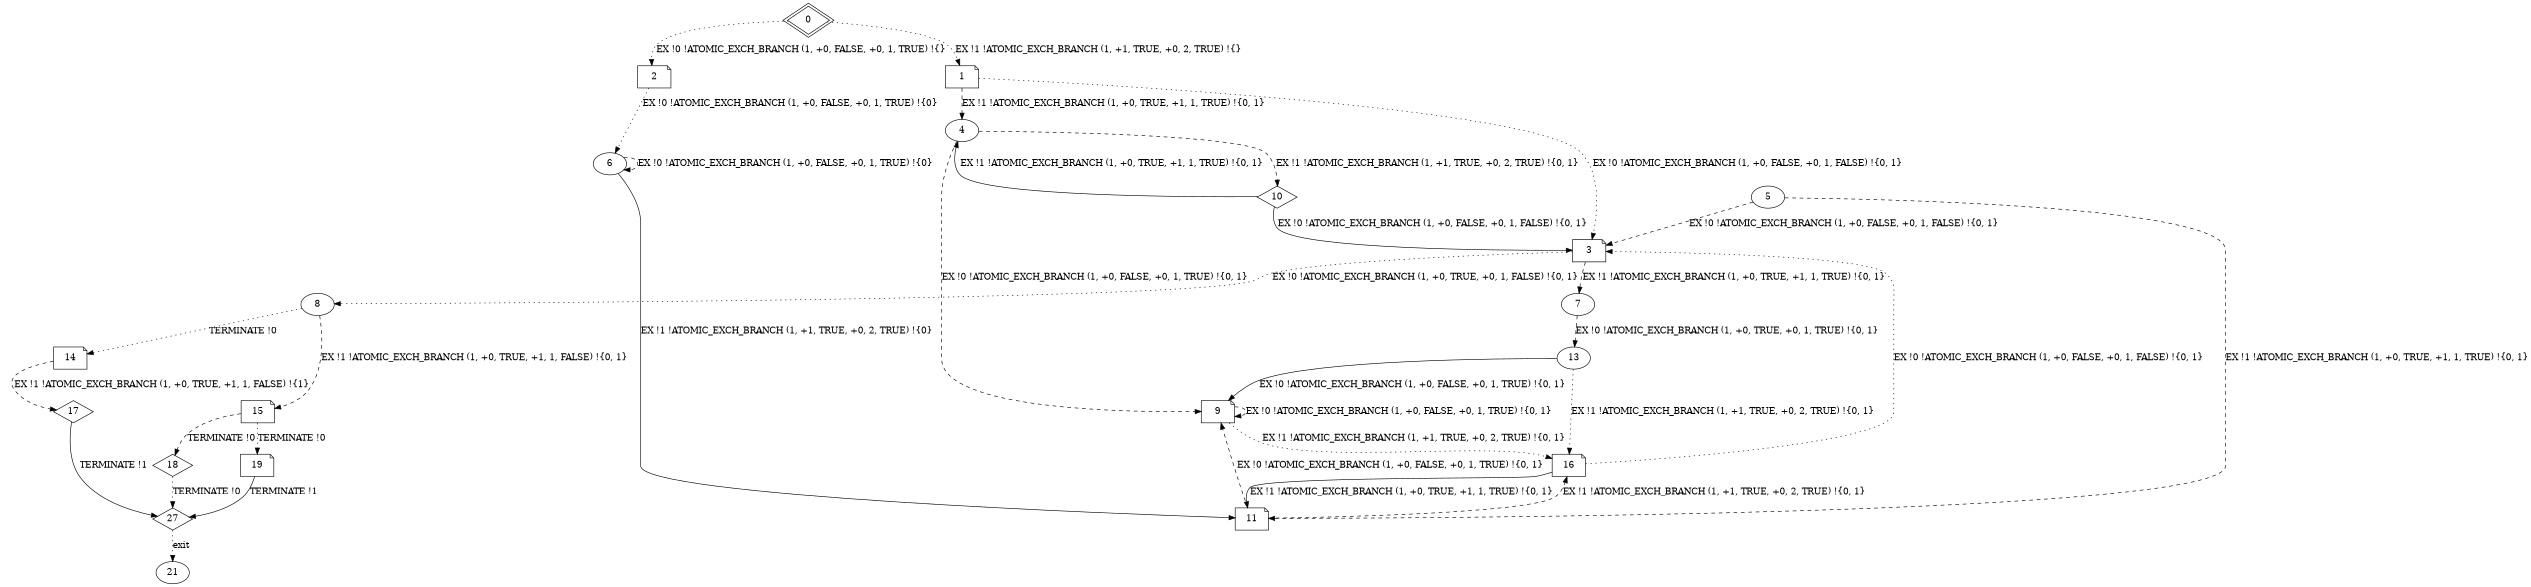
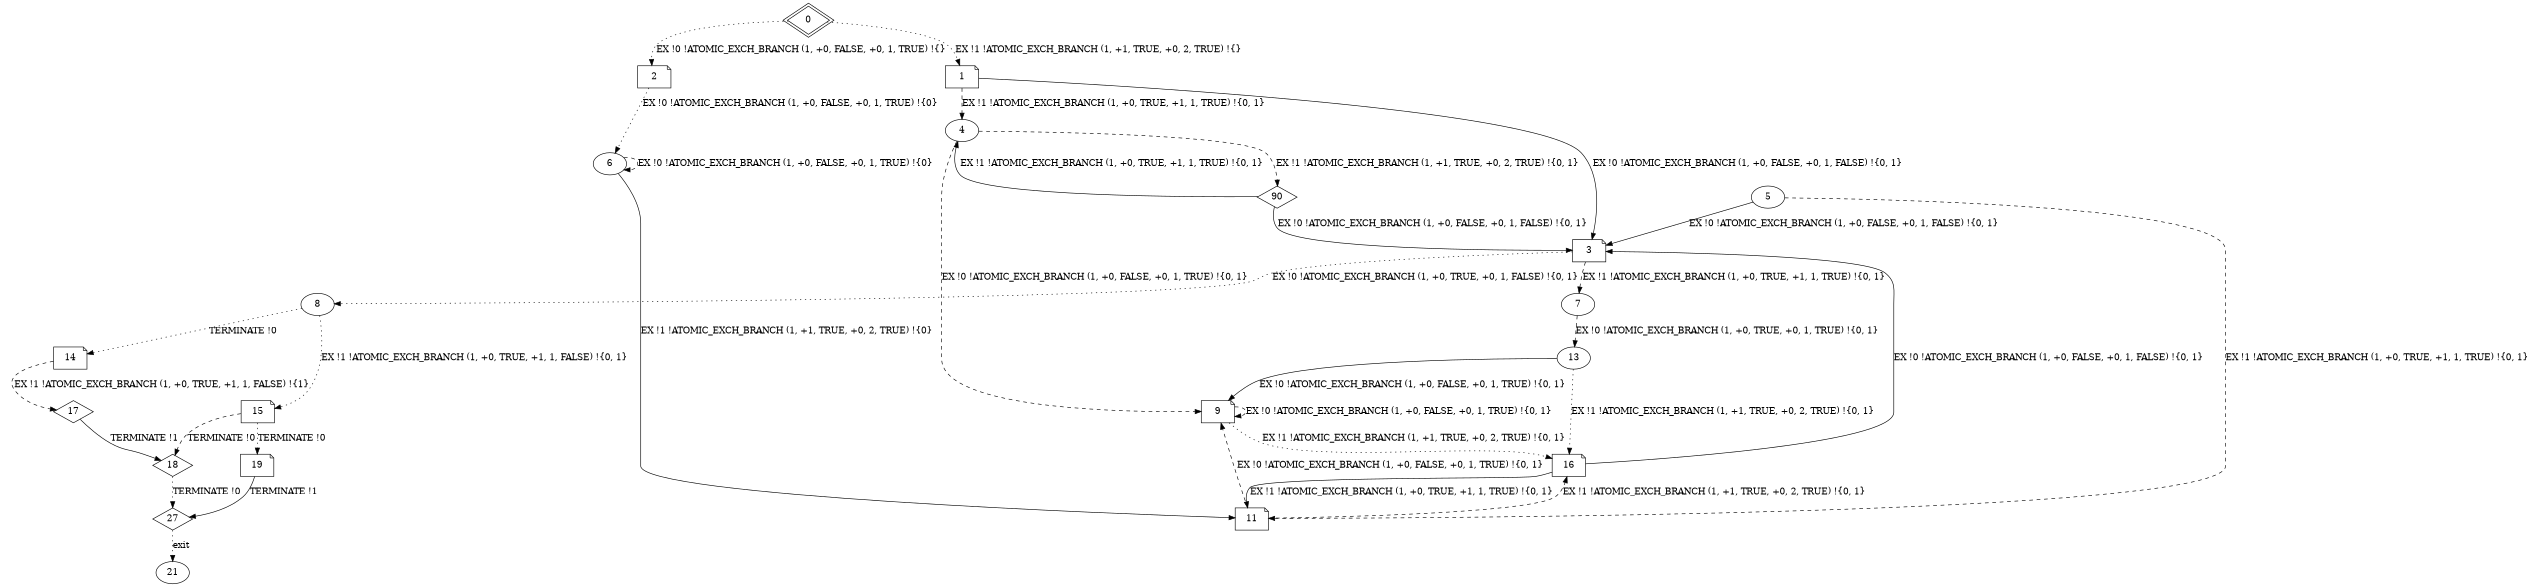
  digraph {
    node [shape=note]
    edge [style=dashed]
    0 [peripheries=2 shape=diamond]
    1
    2
    3
    4 [shape=ellipse]
    6 [shape=ellipse]
    7 [shape=ellipse]
    8 [shape=ellipse]
    9
-   10 [shape=diamond]
+   10 [shape=diamond label=90]
    5 [shape=ellipse]
    11
    13 [shape=ellipse]
    14
    15
    16
    17 [shape=diamond]
    18 [shape=diamond]
    19
    n20 [label=27 shape=diamond]
    21 [shape=ellipse]
    0 -> 1 [label="EX !1 !ATOMIC_EXCH_BRANCH (1, +1, TRUE, +0, 2, TRUE) !{}" style=dotted]
    0 -> 2 [label="EX !0 !ATOMIC_EXCH_BRANCH (1, +0, FALSE, +0, 1, TRUE) !{}" style=dotted]
-   1 -> 3 [label="EX !0 !ATOMIC_EXCH_BRANCH (1, +0, FALSE, +0, 1, FALSE) !{0, 1}" style=dotted]
+   1 -> 3 [label="EX !0 !ATOMIC_EXCH_BRANCH (1, +0, FALSE, +0, 1, FALSE) !{0, 1}" style=solid]
    1 -> 4 [label="EX !1 !ATOMIC_EXCH_BRANCH (1, +0, TRUE, +1, 1, TRUE) !{0, 1}"]
    2 -> 6 [label="EX !0 !ATOMIC_EXCH_BRANCH (1, +0, FALSE, +0, 1, TRUE) !{0}" style=dotted]
    3 -> 7 [label="EX !1 !ATOMIC_EXCH_BRANCH (1, +0, TRUE, +1, 1, TRUE) !{0, 1}"]
    3 -> 8 [label="EX !0 !ATOMIC_EXCH_BRANCH (1, +0, TRUE, +0, 1, FALSE) !{0, 1}" style=dotted]
    4 -> 9 [label="EX !0 !ATOMIC_EXCH_BRANCH (1, +0, FALSE, +0, 1, TRUE) !{0, 1}"]
    4 -> 10 [label="EX !1 !ATOMIC_EXCH_BRANCH (1, +1, TRUE, +0, 2, TRUE) !{0, 1}"]
    6 -> 6 [label="EX !0 !ATOMIC_EXCH_BRANCH (1, +0, FALSE, +0, 1, TRUE) !{0}"]
    6 -> 11 [label="EX !1 !ATOMIC_EXCH_BRANCH (1, +1, TRUE, +0, 2, TRUE) !{0}" style=solid]
    7 -> 13 [label="EX !0 !ATOMIC_EXCH_BRANCH (1, +0, TRUE, +0, 1, TRUE) !{0, 1}"]
    8 -> 14 [label="TERMINATE !0" style=dotted]
-   8 -> 15 [label="EX !1 !ATOMIC_EXCH_BRANCH (1, +0, TRUE, +1, 1, FALSE) !{0, 1}"]
+   8 -> 15 [label="EX !1 !ATOMIC_EXCH_BRANCH (1, +0, TRUE, +1, 1, FALSE) !{0, 1}" style=dotted]
    9 -> 9 [label="EX !0 !ATOMIC_EXCH_BRANCH (1, +0, FALSE, +0, 1, TRUE) !{0, 1}"]
    9 -> 16 [label="EX !1 !ATOMIC_EXCH_BRANCH (1, +1, TRUE, +0, 2, TRUE) !{0, 1}" style=dotted]
    10 -> 3 [label="EX !0 !ATOMIC_EXCH_BRANCH (1, +0, FALSE, +0, 1, FALSE) !{0, 1}" style=solid]
    10 -> 4 [label="EX !1 !ATOMIC_EXCH_BRANCH (1, +0, TRUE, +1, 1, TRUE) !{0, 1}" style=solid]
-   5 -> 3 [label="EX !0 !ATOMIC_EXCH_BRANCH (1, +0, FALSE, +0, 1, FALSE) !{0, 1}"]
+   5 -> 3 [label="EX !0 !ATOMIC_EXCH_BRANCH (1, +0, FALSE, +0, 1, FALSE) !{0, 1}" style=solid]
    5 -> 11 [label="EX !1 !ATOMIC_EXCH_BRANCH (1, +0, TRUE, +1, 1, TRUE) !{0, 1}"]
    11 -> 9 [label="EX !0 !ATOMIC_EXCH_BRANCH (1, +0, FALSE, +0, 1, TRUE) !{0, 1}"]
    11 -> 16 [label="EX !1 !ATOMIC_EXCH_BRANCH (1, +1, TRUE, +0, 2, TRUE) !{0, 1}"]
    13 -> 9 [label="EX !0 !ATOMIC_EXCH_BRANCH (1, +0, FALSE, +0, 1, TRUE) !{0, 1}" style=solid]
    13 -> 16 [label="EX !1 !ATOMIC_EXCH_BRANCH (1, +1, TRUE, +0, 2, TRUE) !{0, 1}" style=dotted]
    14 -> 17 [label="EX !1 !ATOMIC_EXCH_BRANCH (1, +0, TRUE, +1, 1, FALSE) !{1}"]
    15 -> 18 [label="TERMINATE !0"]
    15 -> 19 [label="TERMINATE !0" style=dotted]
-   16 -> 3 [label="EX !0 !ATOMIC_EXCH_BRANCH (1, +0, FALSE, +0, 1, FALSE) !{0, 1}" style=dotted]
+   16 -> 3 [label="EX !0 !ATOMIC_EXCH_BRANCH (1, +0, FALSE, +0, 1, FALSE) !{0, 1}" style=solid]
    16 -> 11 [label="EX !1 !ATOMIC_EXCH_BRANCH (1, +0, TRUE, +1, 1, TRUE) !{0, 1}" style=solid]
-   17 -> n20 [label="TERMINATE !1" style=solid]
+   17 -> 18 [label="TERMINATE !1" style=solid]
    18 -> n20 [label="TERMINATE !0" style=dotted]
    19 -> n20 [label="TERMINATE !1" style=solid]
    n20 -> 21 [label=exit style=dotted]
  }
